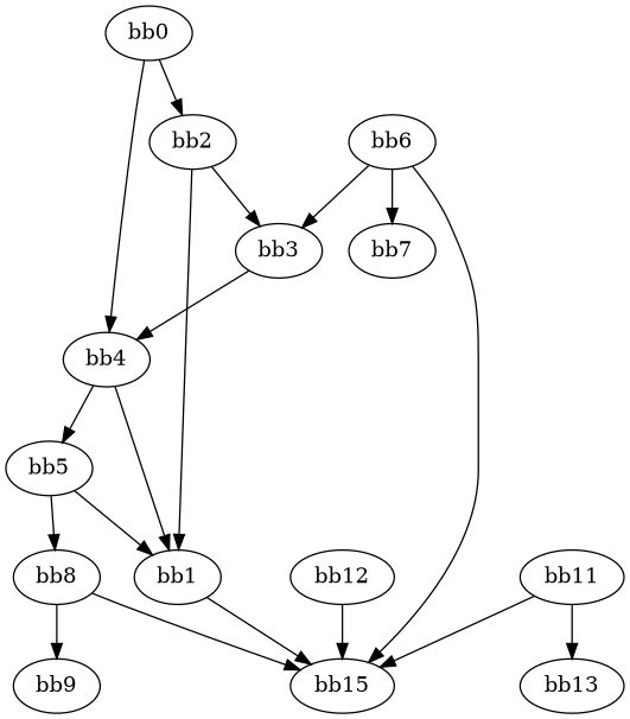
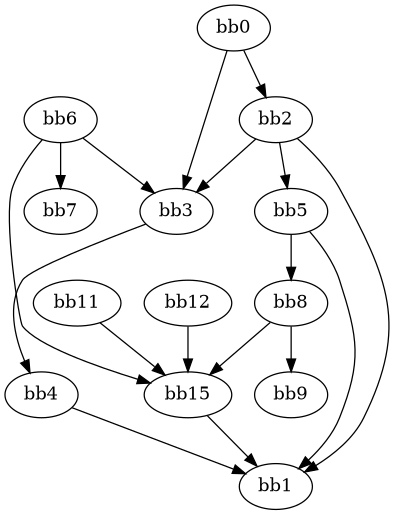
  digraph {
    n1 [label="bb0\l"]
    n2 [label="bb2\l"]
    n3 [label="bb4\l"]
    n4 [label="bb1\l"]
    n5 [label="bb15\l"]
    n6 [label="bb3\l"]
    n7 [label="bb5\l"]
    n8 [label="bb6\l"]
    n9 [label="bb7\l"]
    n10 [label="bb8\l"]
    n11 [label="bb9\l"]
    n12 [label="bb11\l"]
-   n13 [label="bb13\l"]
    n14 [label="bb12\l"]
    n1 -> n2
-   n1 -> n3
+   n1 -> n6
    n2 -> n4
    n2 -> n6
    n3 -> n4
-   n3 -> n7
-   n4 -> n5
+   n2 -> n7
+   n5 -> n4
    n6 -> n3
    n7 -> n4
    n7 -> n10
    n8 -> n5
    n8 -> n6
    n8 -> n9
    n10 -> n5
    n10 -> n11
    n12 -> n5
-   n12 -> n13
    n14 -> n5
  }
